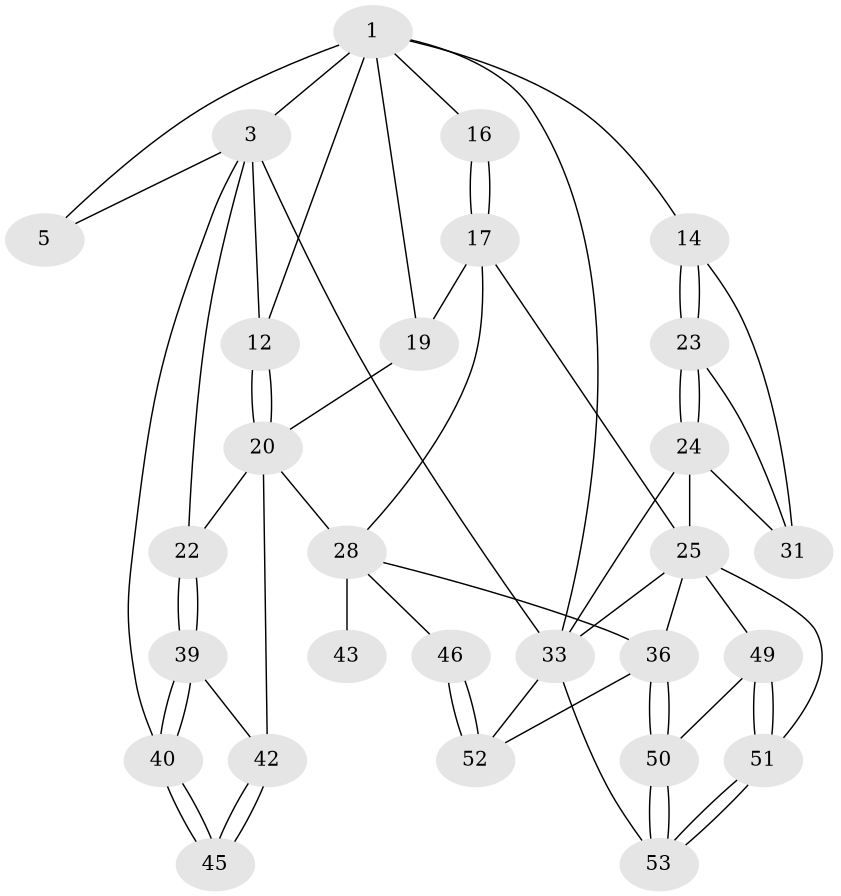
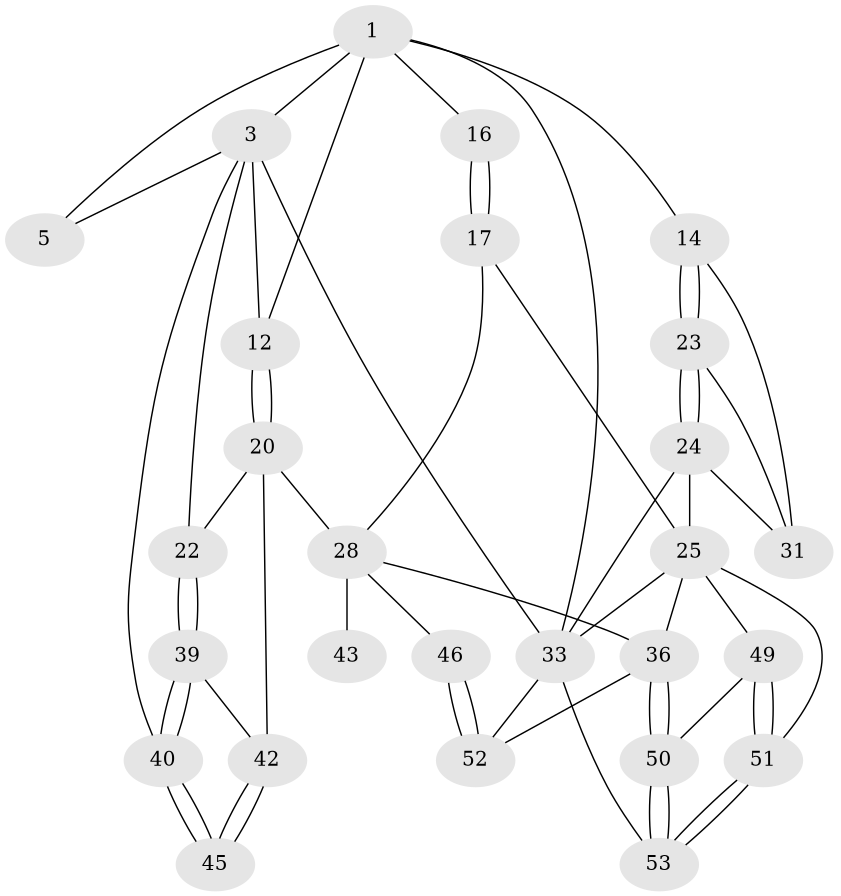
  graph {
    node [color=gray90 style=filled]
    1 [super="+2+7"]
    3 [super="+4+41"]
    5 [super="+6"]
    12
    14 [super="+15"]
    16
-   19
    33 [super="+34+54"]
    22
    40
    20 [super="+21"]
    23
    31
    17 [super="+18"]
    52
    53
    39
    45
    28 [super="+38+29"]
    42
    24 [super="+35"]
    25 [super="+48+26"]
    36 [super="+37"]
    49
    51
    43 [super="+44+47"]
    46
    50
    1 -- 3 [weight=3]
    1 -- 5 [weight=2]
    1 -- 12
    1 -- 14 [weight=2]
    1 -- 16 [weight=2]
-   1 -- 19
    1 -- 33
    3 -- 5
    3 -- 12
    3 -- 33
    3 -- 22
    3 -- 40
    12 -- 20
    12 -- 20
    14 -- 23
    14 -- 23
    14 -- 31
    16 -- 17
    16 -- 17
-   19 -- 20
    33 -- 52
    33 -- 53
    22 -- 39
    22 -- 39
    40 -- 45
    40 -- 45
    20 -- 22
    20 -- 28
    20 -- 42
    23 -- 31
    23 -- 24
    23 -- 24
-   17 -- 19
    17 -- 28
    17 -- 25
    39 -- 40
    39 -- 40
    39 -- 42
    28 -- 36
    28 -- 43
    28 -- 46
    42 -- 45
    42 -- 45
    24 -- 33
    24 -- 31
    24 -- 25
    25 -- 33
    25 -- 36
    25 -- 49
    25 -- 51
    36 -- 52
    36 -- 50
    36 -- 50
    49 -- 51
    49 -- 51
    49 -- 50
    51 -- 53
    51 -- 53
    46 -- 52
    46 -- 52
    50 -- 53
    50 -- 53
  }
